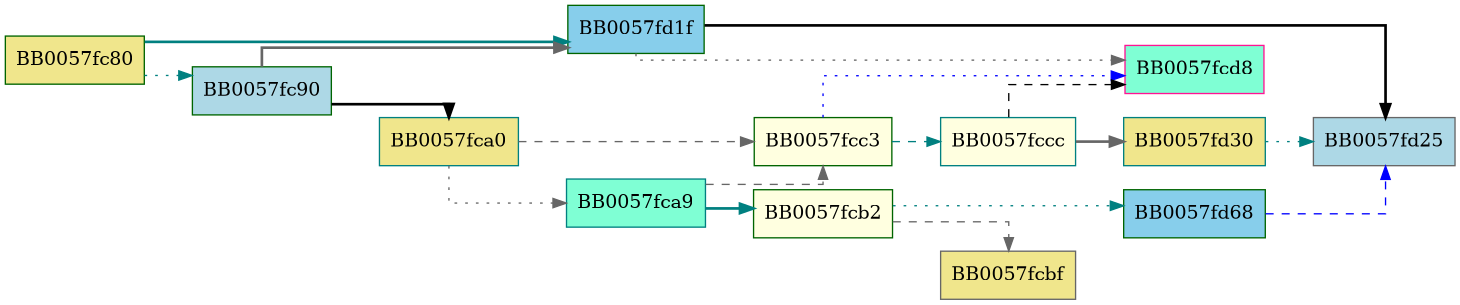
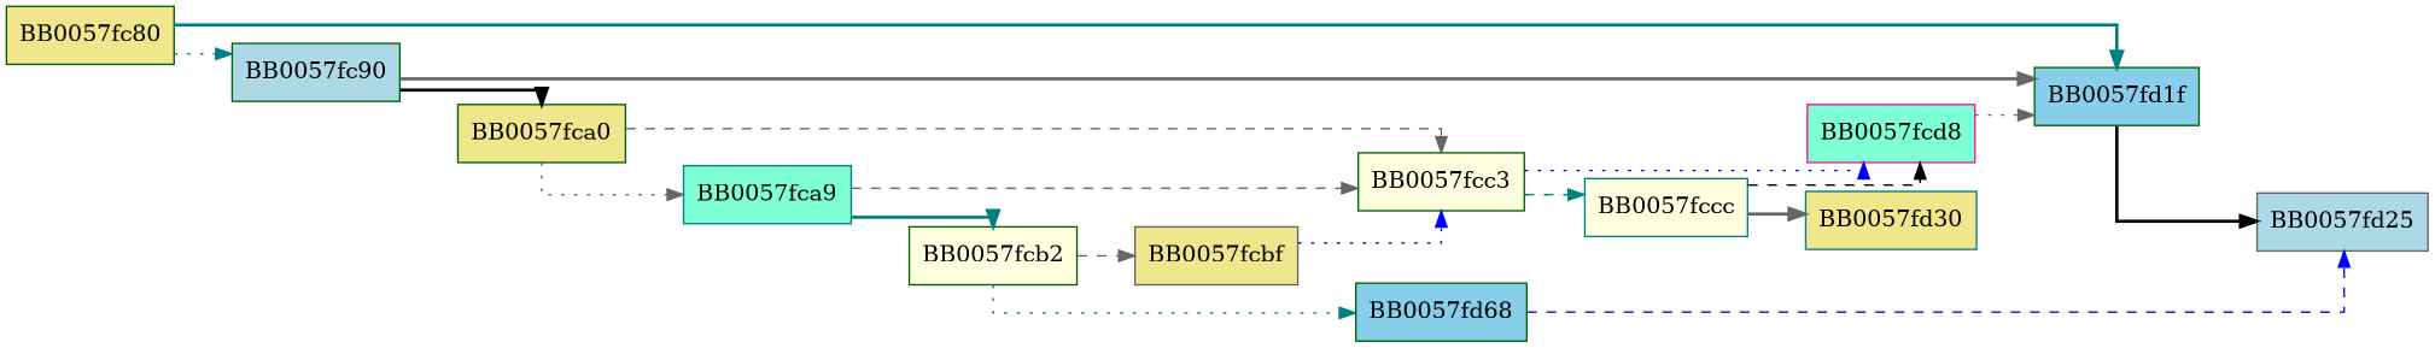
  digraph {
    rankdir=LR
    splines=ortho
    node [color=darkgreen fillcolor=khaki shape=box style=filled]
    edge [color=gray40 style=dotted]
    BB0057fc80
    BB0057fd1f [fillcolor=skyblue]
    BB0057fc90 [fillcolor=lightblue]
    BB0057fd25 [color=gray40 fillcolor=lightblue]
-   BB0057fca0 [color=teal]
+   BB0057fca0
    BB0057fcc3 [fillcolor=lightyellow]
    BB0057fca9 [color=teal fillcolor=aquamarine]
    BB0057fcd8 [color=deeppink fillcolor=aquamarine]
    BB0057fccc [color=teal fillcolor=lightyellow]
    BB0057fcb2 [fillcolor=lightyellow]
    BB0057fd30 [color=teal]
    BB0057fd68 [fillcolor=skyblue]
    BB0057fcbf [color=gray40]
    BB0057fc80 -> BB0057fd1f [color=teal style=bold]
    BB0057fc80 -> BB0057fc90 [color=teal]
    BB0057fd1f -> BB0057fd25 [color=black style=bold]
    BB0057fc90 -> BB0057fd1f [style=bold]
    BB0057fc90 -> BB0057fca0 [color=black style=bold]
    BB0057fca0 -> BB0057fcc3 [style=dashed]
    BB0057fca0 -> BB0057fca9
    BB0057fcc3 -> BB0057fcd8 [color=blue]
    BB0057fcc3 -> BB0057fccc [color=teal style=dashed]
    BB0057fca9 -> BB0057fcc3 [style=dashed]
    BB0057fca9 -> BB0057fcb2 [color=teal style=bold]
-   BB0057fd1f -> BB0057fcd8
+   BB0057fcd8 -> BB0057fd1f
    BB0057fccc -> BB0057fcd8 [color=black style=dashed]
    BB0057fccc -> BB0057fd30 [style=bold]
    BB0057fcb2 -> BB0057fd68 [color=teal]
    BB0057fcb2 -> BB0057fcbf [style=dashed]
-   BB0057fd30 -> BB0057fd25 [color=teal]
    BB0057fd68 -> BB0057fd25 [color=blue style=dashed]
+   BB0057fcbf -> BB0057fcc3 [color=blue]
  }
